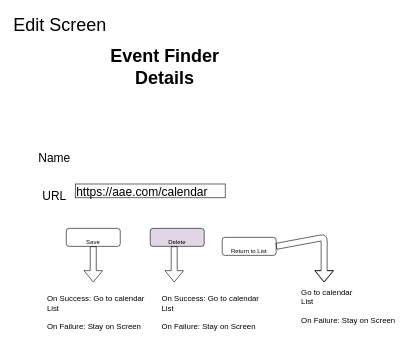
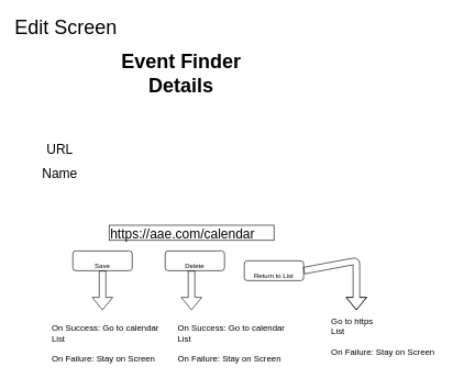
  <mxCell id="0" />
  <mxCell id="1" parent="0" />
  <mxCell id="2" value="Name" style="text;html=1;align=center;verticalAlign=middle;resizable=0;points=[];autosize=1;fontSize=20;" parent="1" vertex="1"><mxGeometry x="55" y="247" width="70" height="30" as="geometry" /></mxCell>
- <mxCell id="3" value="URL" style="text;html=1;align=center;verticalAlign=middle;resizable=0;points=[];autosize=1;fontSize=20;" parent="1" vertex="1"><mxGeometry x="60" y="310" width="60" height="30" as="geometry" /></mxCell>
- <mxCell id="4" value="https://aae.com/calendar" style="rounded=0;whiteSpace=wrap;html=1;fontSize=20;align=left;" parent="1" vertex="1"><mxGeometry x="125" y="306" width="250" height="23" as="geometry" /></mxCell>
+ <mxCell id="3" value="URL" style="text;html=1;align=center;verticalAlign=middle;resizable=0;points=[];autosize=1;fontSize=20;" parent="1" vertex="1"><mxGeometry x="60" y="210" width="60" height="30" as="geometry" /></mxCell>
+ <mxCell id="4" value="https://aae.com/calendar" style="rounded=0;whiteSpace=wrap;html=1;fontSize=20;align=left;" parent="1" vertex="1"><mxGeometry x="165" y="341" width="250" height="23" as="geometry" /></mxCell>
  <mxCell id="5" value="&lt;font size=&quot;1&quot;&gt;Save&lt;/font&gt;" style="rounded=1;whiteSpace=wrap;html=1;strokeColor=#000000;fontSize=30;" parent="1" vertex="1"><mxGeometry x="110" y="380" width="90" height="30" as="geometry" /></mxCell>
- <mxCell id="6" value="&lt;font size=&quot;1&quot;&gt;Delete&lt;/font&gt;" style="rounded=1;whiteSpace=wrap;html=1;strokeColor=#000000;fontSize=30;fillColor=#e1d5e7;" parent="1" vertex="1"><mxGeometry x="250" y="380" width="90" height="30" as="geometry" /></mxCell>
+ <mxCell id="6" value="&lt;font size=&quot;1&quot;&gt;Delete&lt;/font&gt;" style="rounded=1;whiteSpace=wrap;html=1;strokeColor=#000000;fontSize=30;" parent="1" vertex="1"><mxGeometry x="250" y="380" width="90" height="30" as="geometry" /></mxCell>
  <mxCell id="7" value="&lt;font size=&quot;1&quot;&gt;Return to List&lt;/font&gt;" style="rounded=1;whiteSpace=wrap;html=1;strokeColor=#000000;fontSize=30;" parent="1" vertex="1"><mxGeometry x="370" y="395" width="90" height="30" as="geometry" /></mxCell>
  <mxCell id="8" value="Event Finder&lt;br&gt;Details" style="text;html=1;align=center;verticalAlign=middle;resizable=0;points=[];autosize=1;fontStyle=1;fontSize=30;" parent="1" vertex="1"><mxGeometry x="174" y="70" width="200" height="80" as="geometry" /></mxCell>
  <mxCell id="9" value="Edit Screen" style="text;html=1;align=left;verticalAlign=middle;resizable=0;points=[];autosize=1;fontSize=30;" parent="1" vertex="1"><mxGeometry x="20" y="20" width="170" height="40" as="geometry" /></mxCell>
  <mxCell id="10" value="" style="shape=flexArrow;endArrow=classic;html=1;exitX=0.5;exitY=1;exitDx=0;exitDy=0;" parent="1" source="5" edge="1"><mxGeometry width="50" height="50" relative="1" as="geometry"><mxPoint x="20" y="480" as="sourcePoint" /><mxPoint x="155" y="470" as="targetPoint" /></mxGeometry></mxCell>
  <mxCell id="11" value="&lt;div style=&quot;text-align: left ; font-size: 13px&quot;&gt;&lt;font style=&quot;font-size: 13px&quot;&gt;On Success: Go to calendar&lt;/font&gt;&lt;/div&gt;&lt;div style=&quot;text-align: left ; font-size: 13px&quot;&gt;&lt;font style=&quot;font-size: 13px&quot;&gt;List&lt;/font&gt;&lt;/div&gt;&lt;div style=&quot;text-align: left ; font-size: 13px&quot;&gt;&lt;font style=&quot;font-size: 13px&quot;&gt;&lt;br&gt;&lt;/font&gt;&lt;/div&gt;&lt;div style=&quot;text-align: left ; font-size: 13px&quot;&gt;&lt;font style=&quot;font-size: 13px&quot;&gt;On Failure: Stay on Screen&lt;/font&gt;&lt;/div&gt;" style="text;html=1;align=center;verticalAlign=middle;resizable=0;points=[];autosize=1;" vertex="1" parent="1"><mxGeometry x="69" y="491" width="180" height="60" as="geometry" /></mxCell>
  <mxCell id="12" value="&lt;div style=&quot;text-align: left ; font-size: 13px&quot;&gt;&lt;font style=&quot;font-size: 13px&quot;&gt;On Success: Go to calendar&lt;/font&gt;&lt;/div&gt;&lt;div style=&quot;text-align: left ; font-size: 13px&quot;&gt;&lt;font style=&quot;font-size: 13px&quot;&gt;List&lt;/font&gt;&lt;/div&gt;&lt;div style=&quot;text-align: left ; font-size: 13px&quot;&gt;&lt;font style=&quot;font-size: 13px&quot;&gt;&lt;br&gt;&lt;/font&gt;&lt;/div&gt;&lt;div style=&quot;text-align: left ; font-size: 13px&quot;&gt;&lt;font style=&quot;font-size: 13px&quot;&gt;On Failure: Stay on Screen&lt;/font&gt;&lt;/div&gt;" style="text;html=1;align=center;verticalAlign=middle;resizable=0;points=[];autosize=1;" vertex="1" parent="1"><mxGeometry x="260" y="491" width="180" height="60" as="geometry" /></mxCell>
  <mxCell id="13" value="" style="shape=flexArrow;endArrow=classic;html=1;exitX=0.5;exitY=1;exitDx=0;exitDy=0;" edge="1" parent="1"><mxGeometry width="50" height="50" relative="1" as="geometry"><mxPoint x="290" y="410" as="sourcePoint" /><mxPoint x="290" y="470" as="targetPoint" /></mxGeometry></mxCell>
  <mxCell id="14" value="" style="shape=flexArrow;endArrow=classic;html=1;exitX=1;exitY=0.5;exitDx=0;exitDy=0;" edge="1" parent="1" source="7"><mxGeometry width="50" height="50" relative="1" as="geometry"><mxPoint x="540" y="410" as="sourcePoint" /><mxPoint x="540" y="470" as="targetPoint" /><Array as="points"><mxPoint x="540" y="395" /></Array></mxGeometry></mxCell>
- <mxCell id="15" value="&lt;div style=&quot;text-align: left ; font-size: 13px&quot;&gt;&lt;font style=&quot;font-size: 13px&quot;&gt;Go to calendar&lt;/font&gt;&lt;/div&gt;&lt;div style=&quot;text-align: left ; font-size: 13px&quot;&gt;&lt;font style=&quot;font-size: 13px&quot;&gt;List&lt;/font&gt;&lt;/div&gt;&lt;div style=&quot;text-align: left ; font-size: 13px&quot;&gt;&lt;font style=&quot;font-size: 13px&quot;&gt;&lt;br&gt;&lt;/font&gt;&lt;/div&gt;&lt;div style=&quot;text-align: left ; font-size: 13px&quot;&gt;&lt;font style=&quot;font-size: 13px&quot;&gt;On Failure: Stay on Screen&lt;/font&gt;&lt;/div&gt;" style="text;html=1;align=center;verticalAlign=middle;resizable=0;points=[];autosize=1;" vertex="1" parent="1"><mxGeometry x="495" y="480" width="170" height="60" as="geometry" /></mxCell>
+ <mxCell id="15" value="&lt;div style=&quot;text-align: left ; font-size: 13px&quot;&gt;&lt;font style=&quot;font-size: 13px&quot;&gt;Go to https&lt;/font&gt;&lt;/div&gt;&lt;div style=&quot;text-align: left ; font-size: 13px&quot;&gt;&lt;font style=&quot;font-size: 13px&quot;&gt;List&lt;/font&gt;&lt;/div&gt;&lt;div style=&quot;text-align: left ; font-size: 13px&quot;&gt;&lt;font style=&quot;font-size: 13px&quot;&gt;&lt;br&gt;&lt;/font&gt;&lt;/div&gt;&lt;div style=&quot;text-align: left ; font-size: 13px&quot;&gt;&lt;font style=&quot;font-size: 13px&quot;&gt;On Failure: Stay on Screen&lt;/font&gt;&lt;/div&gt;" style="text;html=1;align=center;verticalAlign=middle;resizable=0;points=[];autosize=1;" vertex="1" parent="1"><mxGeometry x="495" y="480" width="170" height="60" as="geometry" /></mxCell>
